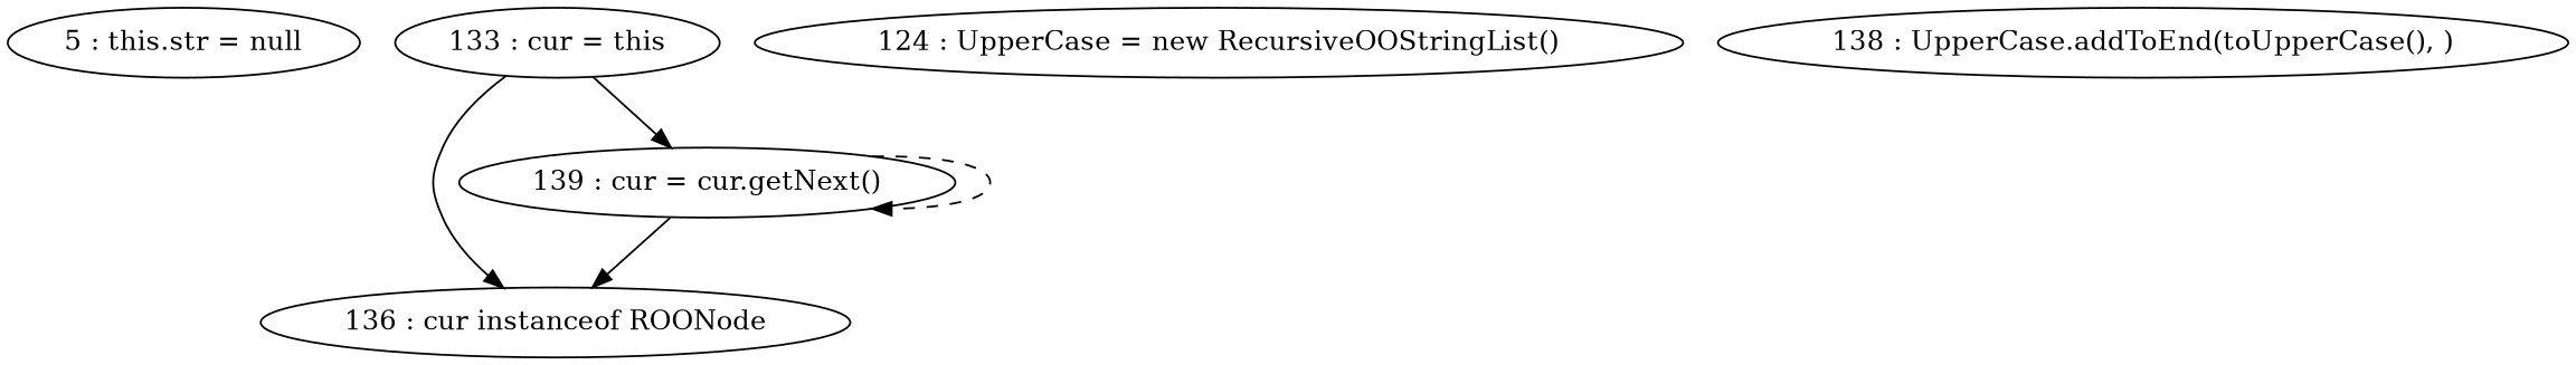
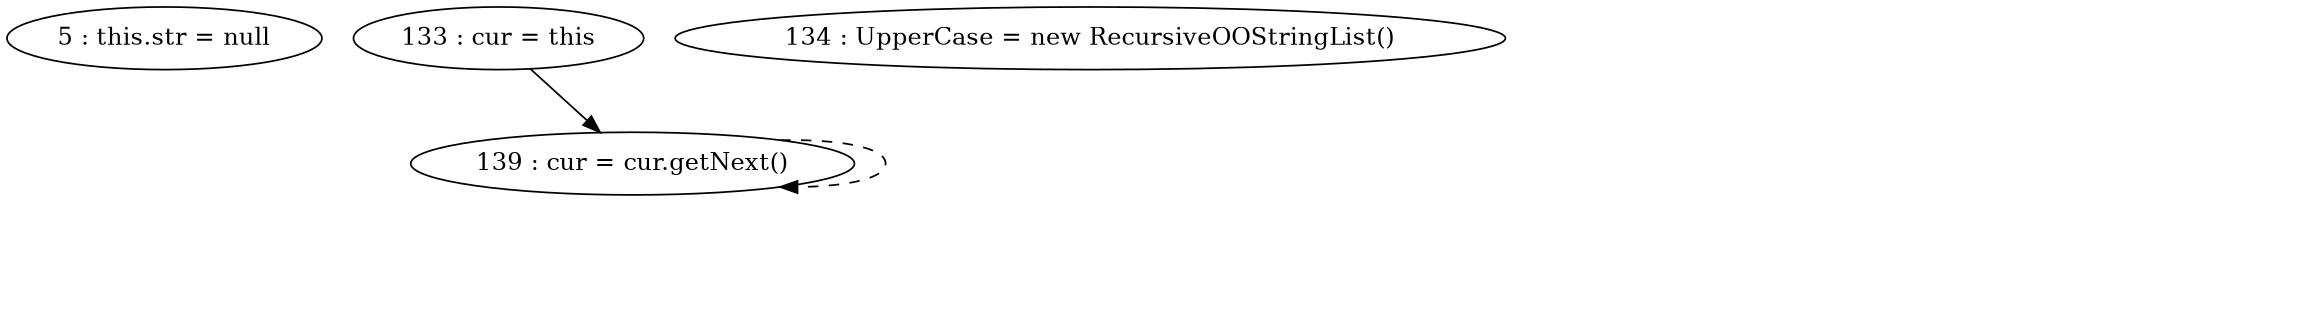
  digraph {
    "5 : this.str = null"
    "133 : cur = this"
-   "136 : cur instanceof ROONode"
    "139 : cur = cur.getNext()"
-   "134 : UpperCase = new RecursiveOOStringList()" [label="124 : UpperCase = new RecursiveOOStringList()"]
-   "138 : UpperCase.addToEnd(toUpperCase(), )"
-   "133 : cur = this" -> "136 : cur instanceof ROONode"
+   "134 : UpperCase = new RecursiveOOStringList()"
    "133 : cur = this" -> "139 : cur = cur.getNext()" [style=solid]
-   "139 : cur = cur.getNext()" -> "136 : cur instanceof ROONode"
    "139 : cur = cur.getNext()" -> "139 : cur = cur.getNext()" [style=dashed]
  }
